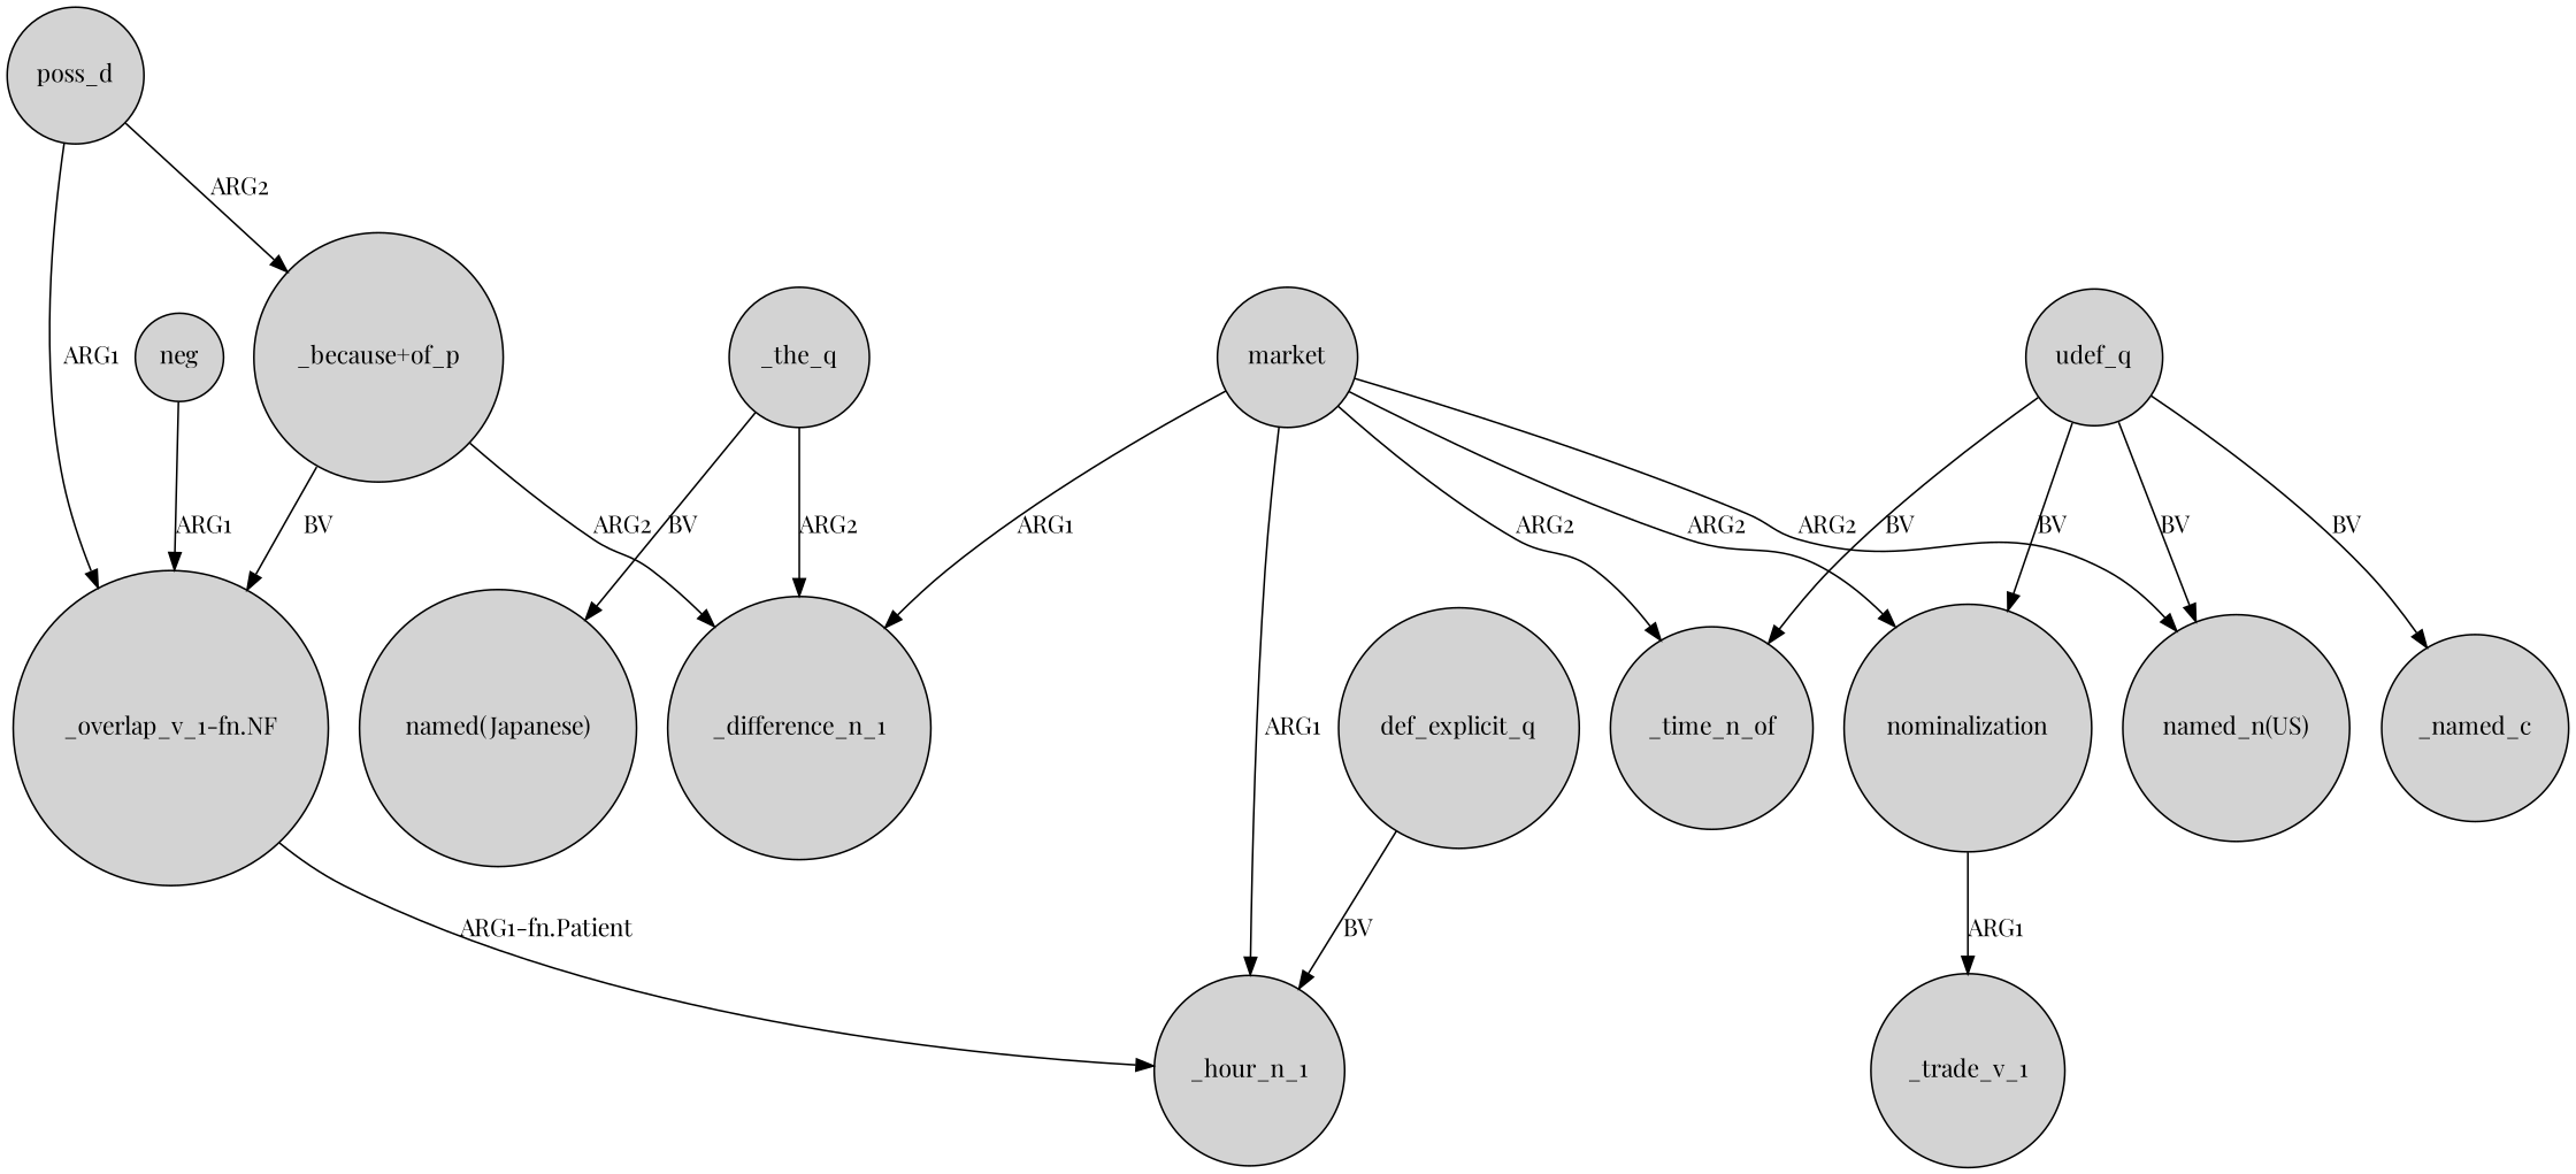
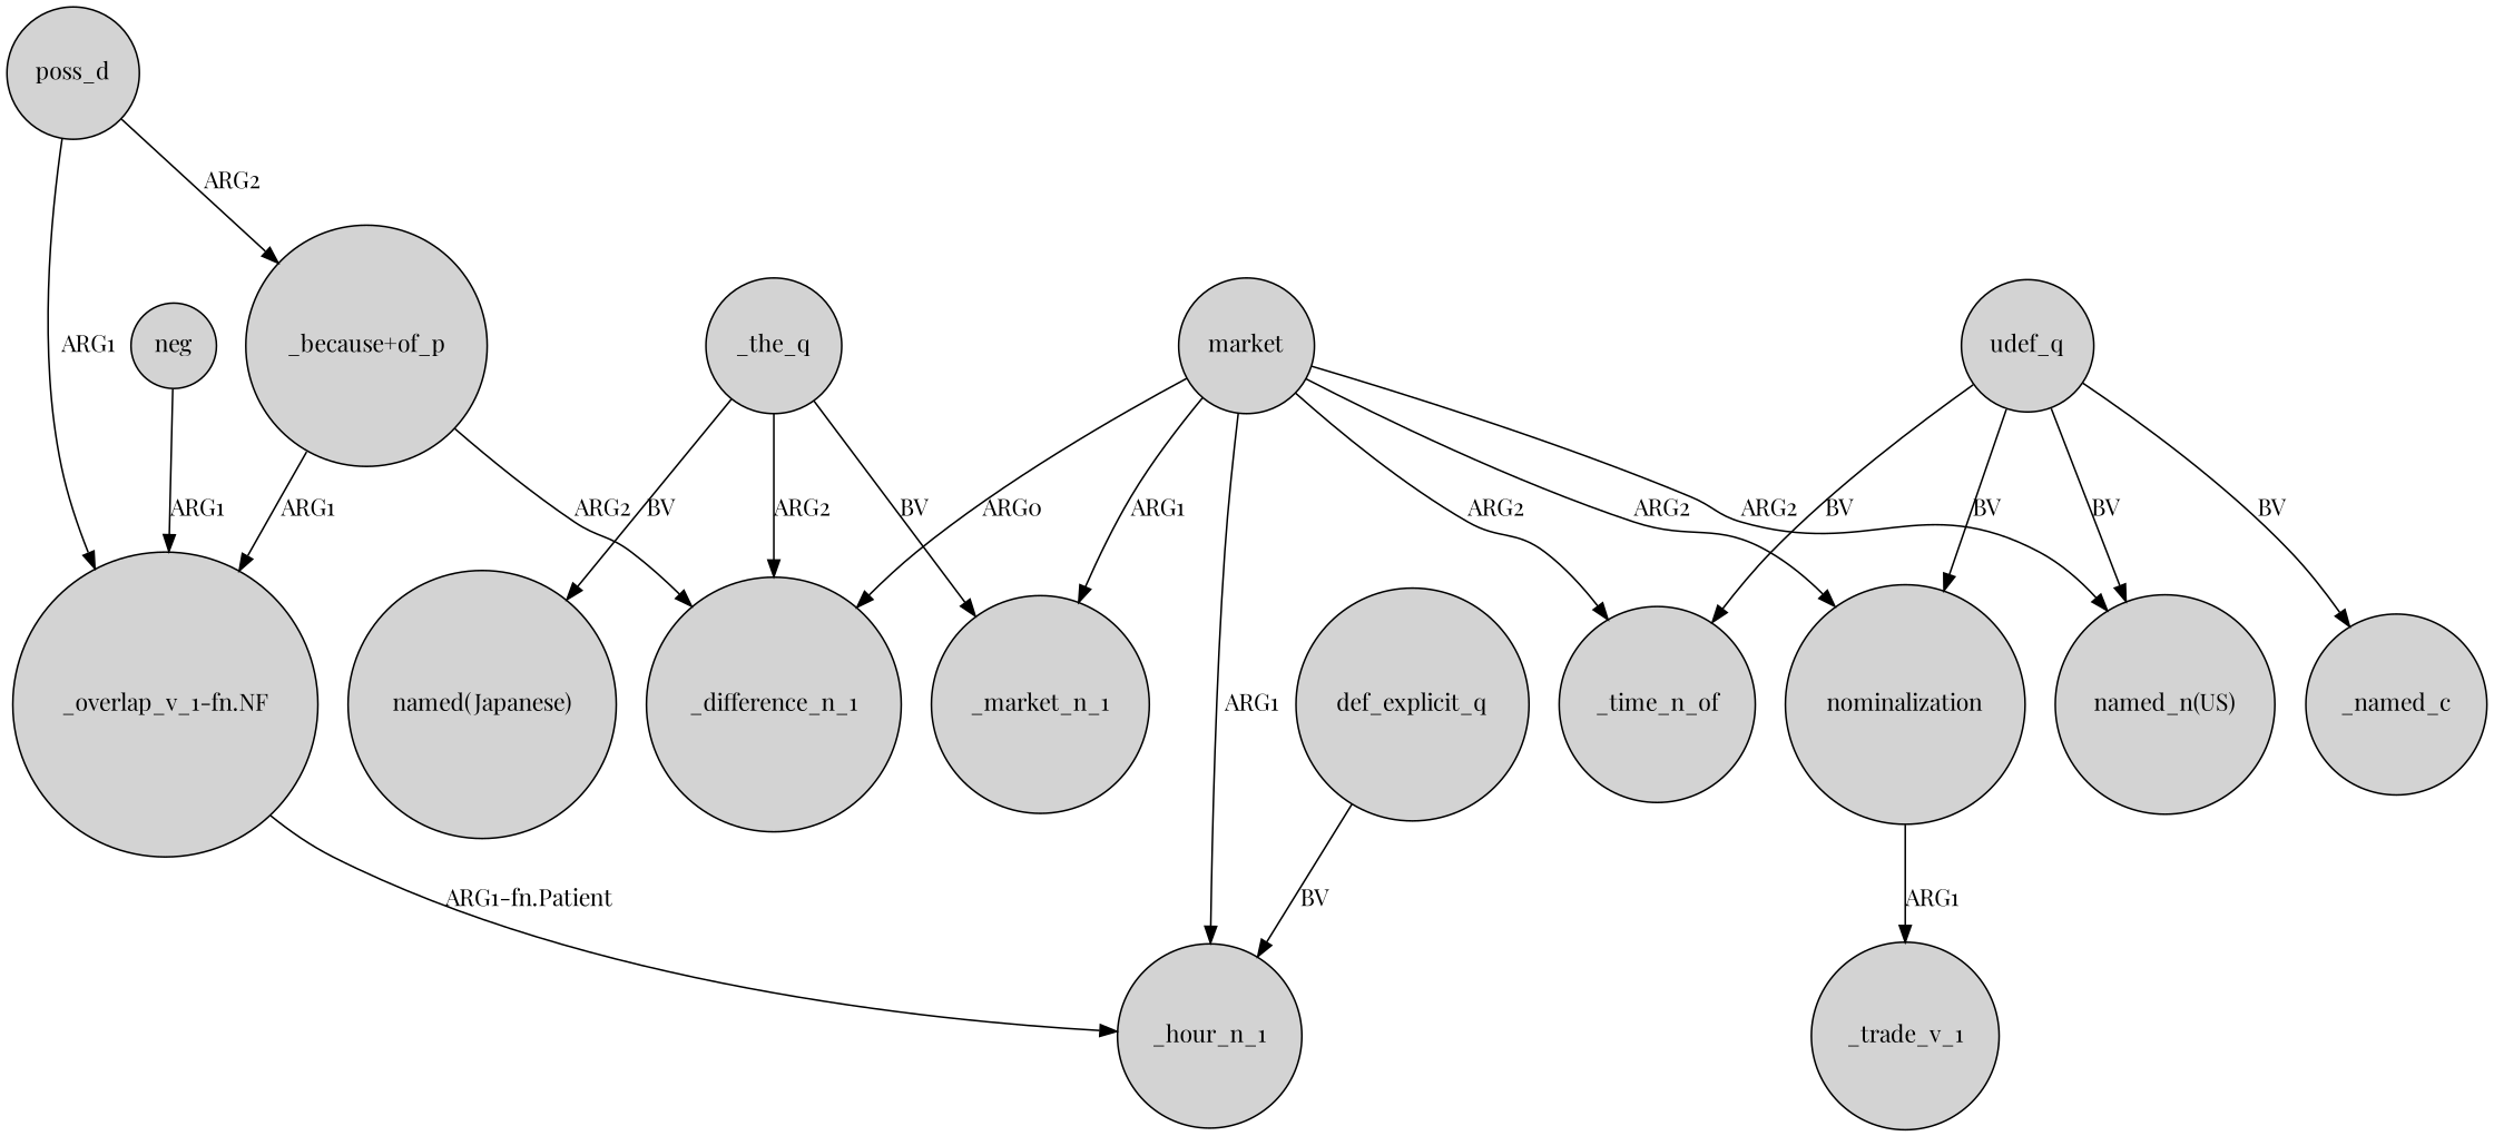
  digraph {
    fontname="Playfair Display"
    node [fontname="Playfair Display" shape=circle style=filled]
    edge [fontname="Playfair Display"]
    n1 [label=market]
    _hour_n_1
    "named_n(US)"
    nominalization
    _difference_n_1
    _time_n_of
+   _market_n_1
    _trade_v_1
    udef_q
    n10 [label=_named_c]
    _the_q
    "named(Japanese)"
    n13 [label=poss_d]
    "_overlap_v_1-fn.NF"
    "_because+of_p"
    neg
    def_explicit_q
    n1 -> _hour_n_1 [label=ARG1]
    n1 -> "named_n(US)" [label=ARG2]
    n1 -> nominalization [label=ARG2]
-   n1 -> _difference_n_1 [label=ARG1]
+   n1 -> _difference_n_1 [label=ARG0]
    n1 -> _time_n_of [label=ARG2]
+   n1 -> _market_n_1 [label=ARG1]
    nominalization -> _trade_v_1 [label=ARG1]
    udef_q -> "named_n(US)" [label=BV]
    udef_q -> nominalization [label=BV]
    udef_q -> _time_n_of [label=BV]
    udef_q -> n10 [label=BV]
    _the_q -> _difference_n_1 [label=ARG2]
+   _the_q -> _market_n_1 [label=BV]
    _the_q -> "named(Japanese)" [label=BV]
    n13 -> "_overlap_v_1-fn.NF" [label=ARG1]
    n13 -> "_because+of_p" [label=ARG2]
    "_overlap_v_1-fn.NF" -> _hour_n_1 [label="ARG1-fn.Patient"]
    "_because+of_p" -> _difference_n_1 [label=ARG2]
-   "_because+of_p" -> "_overlap_v_1-fn.NF" [label=BV]
+   "_because+of_p" -> "_overlap_v_1-fn.NF" [label=ARG1]
    neg -> "_overlap_v_1-fn.NF" [label=ARG1]
    def_explicit_q -> _hour_n_1 [label=BV]
  }
